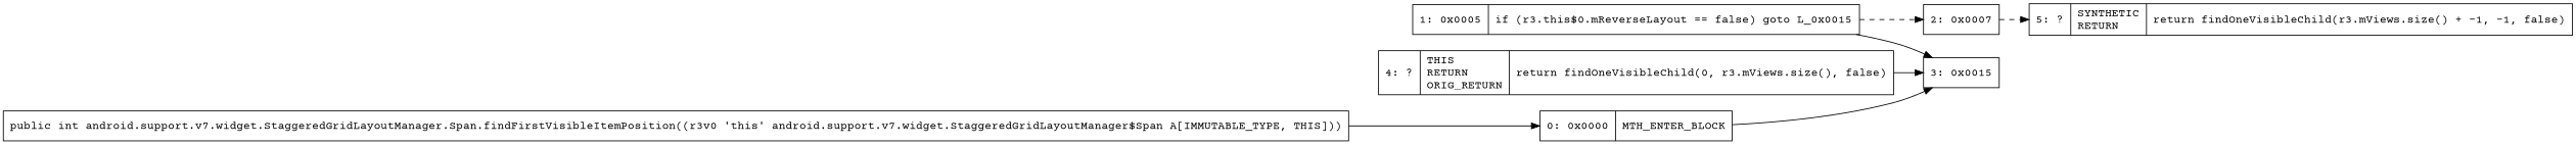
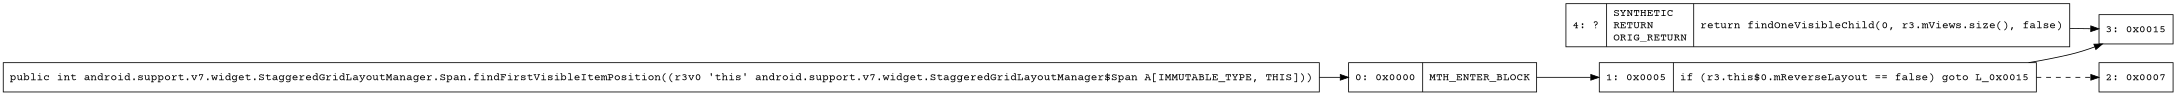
  digraph {
    fontname="Courier Prime"
    rankdir=LR
    node [fontname="Courier Prime" shape=record]
    edge [fontname="Courier Prime" style=solid]
    n1 [label="{0\:\ 0x0000|MTH_ENTER_BLOCK\l}"]
    n2 [label="{1\:\ 0x0005|if (r3.this$0.mReverseLayout == false) goto L_0x0015\l}"]
    n3 [label="{2\:\ 0x0007}"]
    n4 [label="{3\:\ 0x0015}"]
-   n5 [label="{5\:\ ?|SYNTHETIC\lRETURN\l|return findOneVisibleChild(r3.mViews.size() + \-1, \-1, false)\l}"]
-   n6 [label="{4\:\ ?|THIS\lRETURN\lORIG_RETURN\l|return findOneVisibleChild(0, r3.mViews.size(), false)\l}"]
+   n6 [label="{4\:\ ?|SYNTHETIC\lRETURN\lORIG_RETURN\l|return findOneVisibleChild(0, r3.mViews.size(), false)\l}"]
    n7 [label="{public int android.support.v7.widget.StaggeredGridLayoutManager.Span.findFirstVisibleItemPosition((r3v0 'this' android.support.v7.widget.StaggeredGridLayoutManager$Span A[IMMUTABLE_TYPE, THIS])) }"]
-   n1 -> n4
+   n1 -> n2
    n2 -> n3 [style=dashed]
    n2 -> n4
-   n3 -> n5 [style=dashed]
    n6 -> n4
    n7 -> n1
  }
